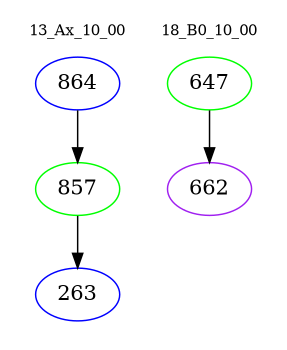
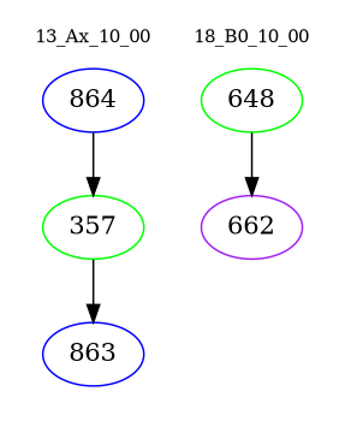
  digraph {
    node [color=blue]
    edge [color=black]
    n1 [label=864]
-   n2 [color=green label=857]
-   n3 [label=263]
-   n4 [color=green label=647]
+   n2 [color=green label=357]
+   n3 [label=863]
+   n4 [color=green label=648]
    n5 [color=purple label=662]
    subgraph cluster_1 {
      color=white
      fontsize=10
      label="13_Ax_10_00"
      n1
      n2
      n3
    }
    subgraph cluster_2 {
      color=white
      fontsize=10
      label="18_B0_10_00"
      n4
      n5
    }
    n1 -> n2
    n2 -> n3
    n4 -> n5
  }
